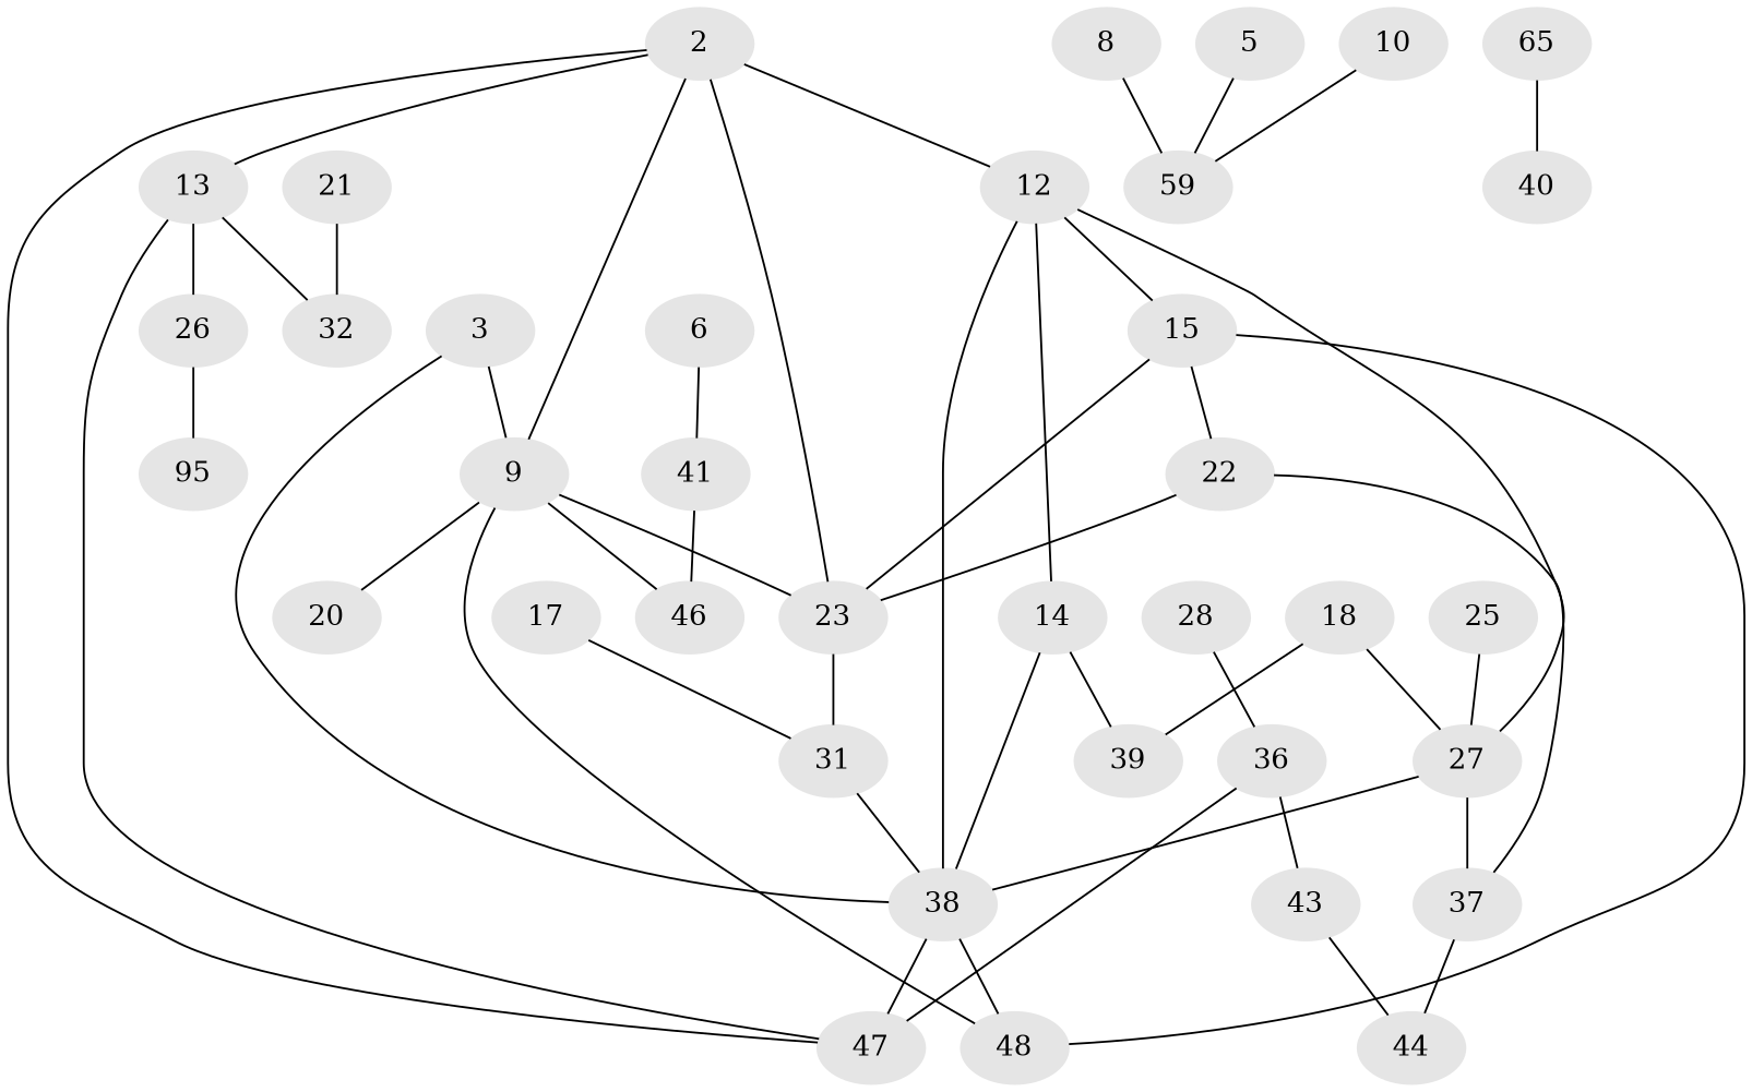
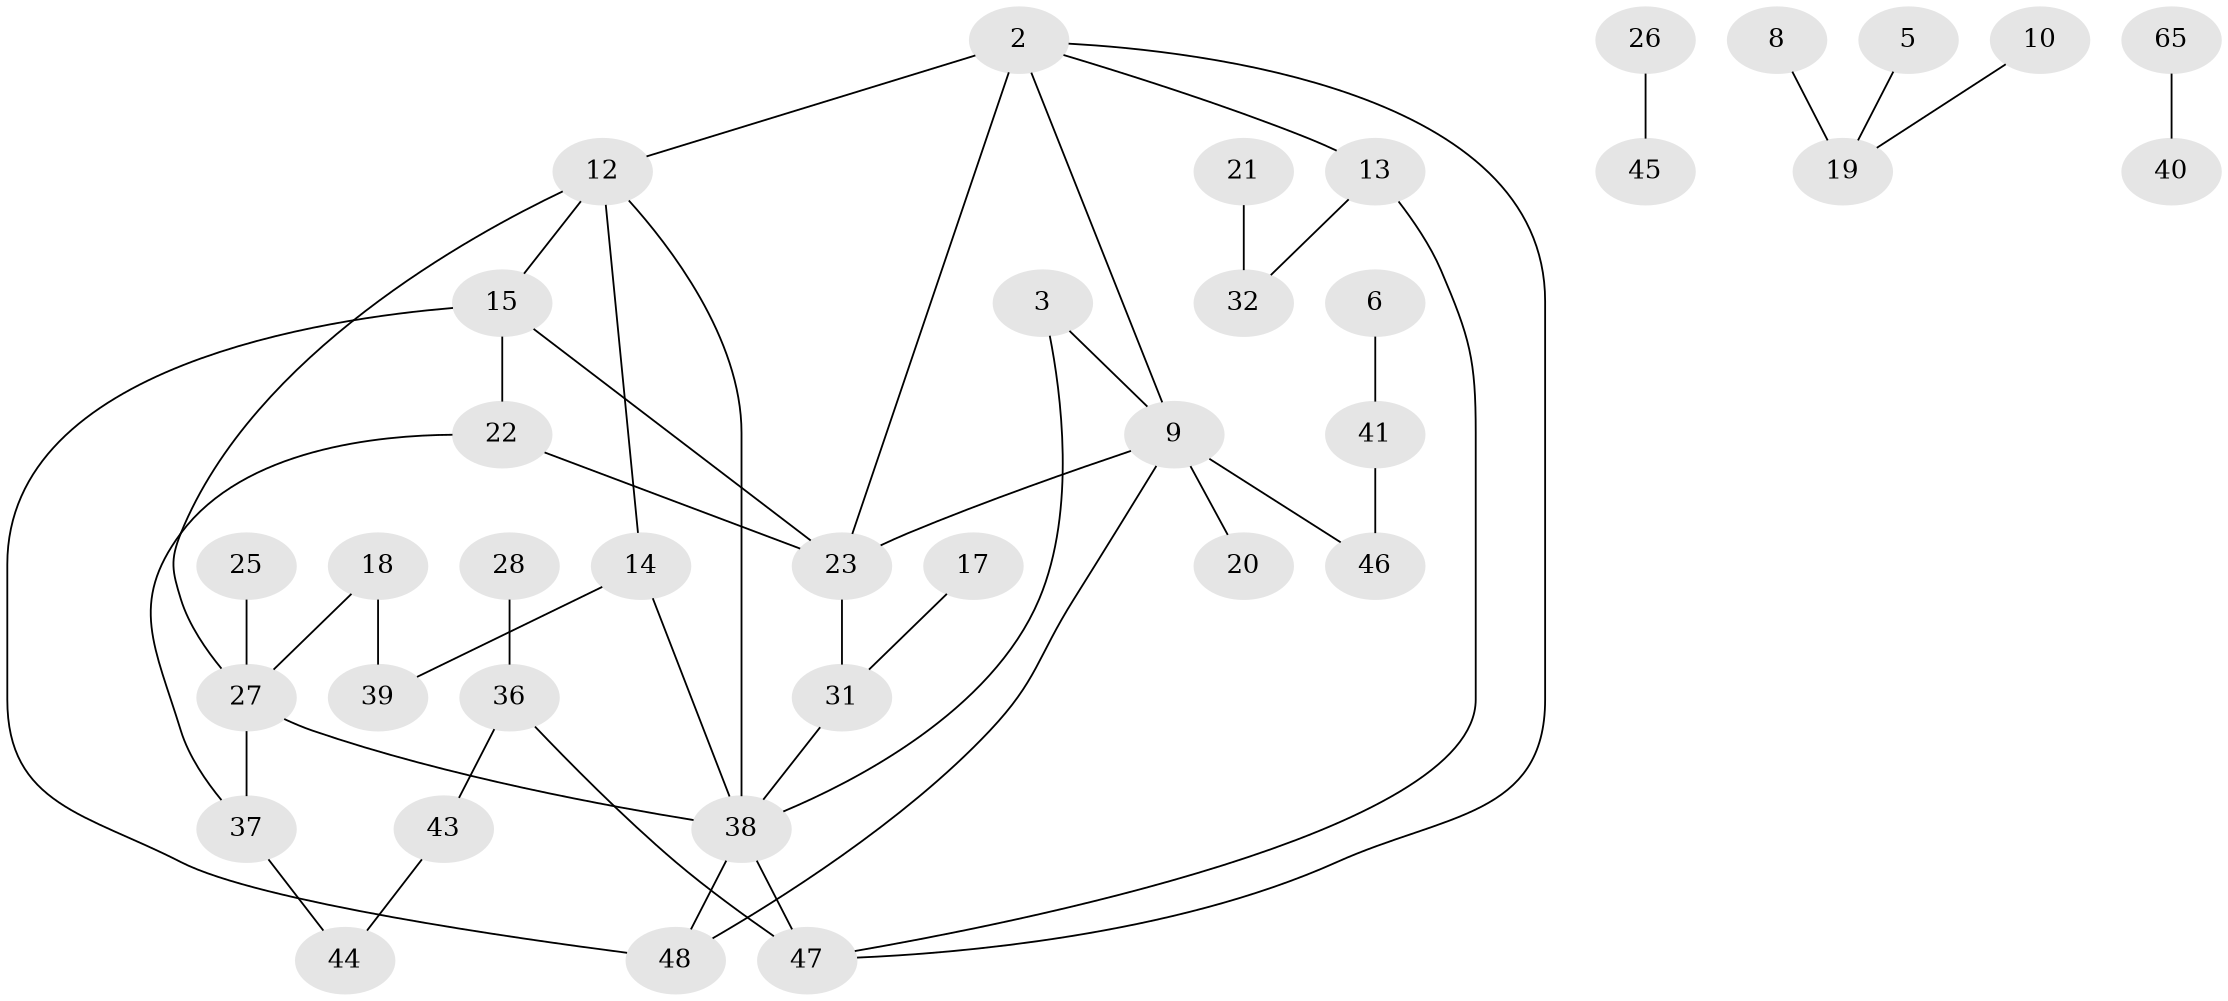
  graph {
    node [color=gray90 style=filled]
    edge [weight=1.0]
    2
    9
    12
    13
    23
    47
    20
    46
    48
    38
    14
    15
    27
    26
    32
    31
    3
    8
-   19 [label=59]
+   19
    5
    6
    41
    10
    39
    22
    37
-   45 [label=95]
+   45
    25
    17
    18
    21
    44
    28
    36
    43
    n36 [label=65]
    40
    2 -- 9
    2 -- 12
    2 -- 13
    2 -- 23 [weight=2.0]
    2 -- 47
    9 -- 23
    9 -- 20
    9 -- 46
    9 -- 48
    12 -- 38
    12 -- 14
    12 -- 15
    12 -- 27
    13 -- 47
-   13 -- 26
    13 -- 32
    23 -- 31
    38 -- 47 [weight=2.0]
    38 -- 48
    14 -- 38 [weight=2.0]
    14 -- 39
    15 -- 23
    15 -- 48
    15 -- 22
    27 -- 38
    27 -- 37
    26 -- 45
    31 -- 38
    3 -- 9
    3 -- 38
    8 -- 19 [weight=2.0]
    5 -- 19
    6 -- 41
    41 -- 46
    10 -- 19
    22 -- 23
    22 -- 37
    37 -- 44
    25 -- 27
    17 -- 31
    18 -- 27
    18 -- 39
    21 -- 32
    28 -- 36
    36 -- 47
    36 -- 43
    43 -- 44
    n36 -- 40
  }
